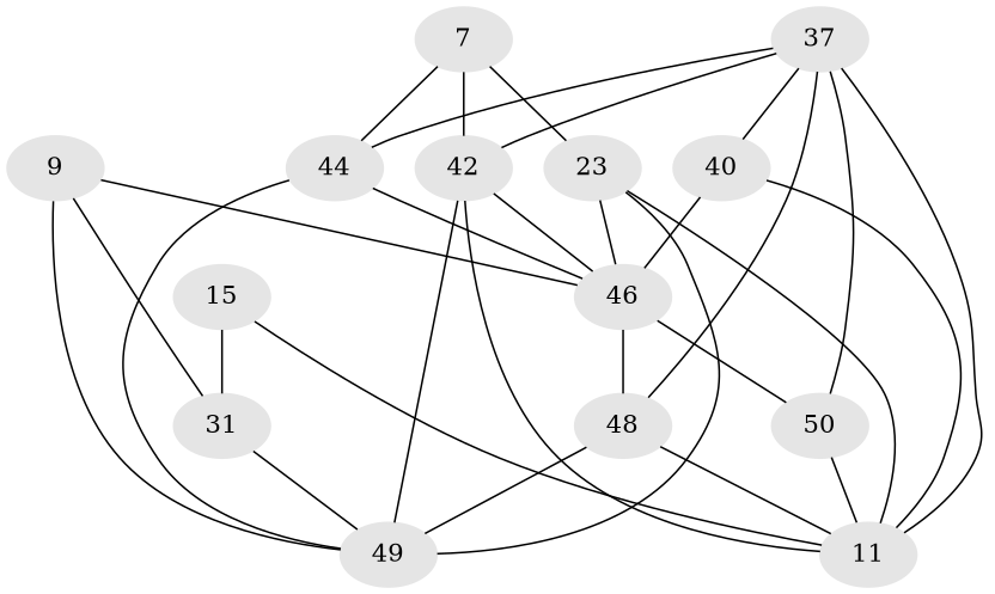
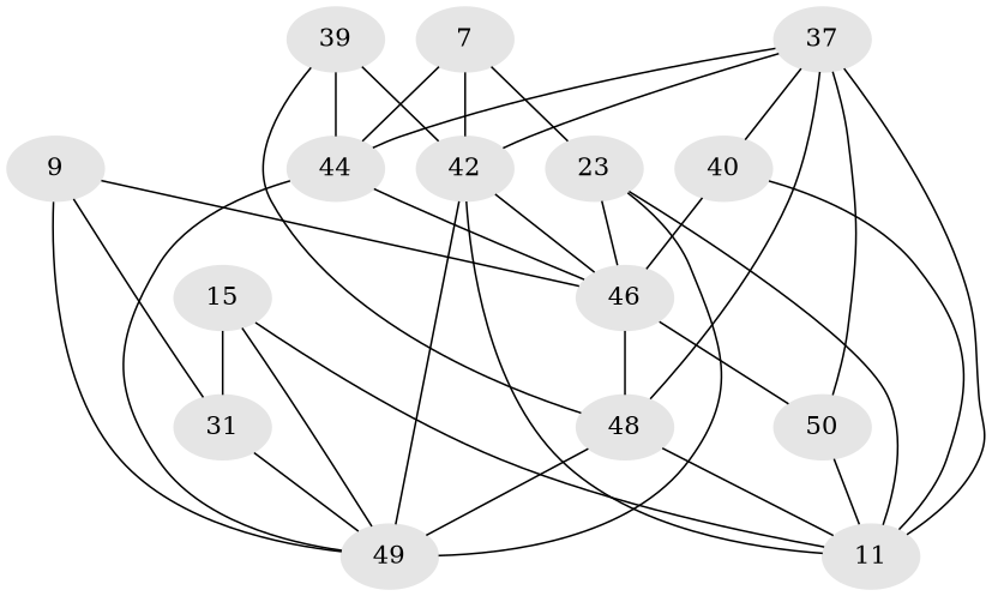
  graph {
    node [color=gray90 style=filled]
    23 [super="+11"]
    46 [super="+19+41"]
    49 [super="+10+45+35"]
    n4 [label=11 super="+29+21+36"]
    7
    42 [super="+5+16"]
    n7 [label=44 super="+22"]
    31 [super="+3"]
    9
    48 [super="+4+47+26+38"]
    50 [super="+18+33"]
    15
    37 [super="+28+30"]
    40 [super="+32"]
+   39
    23 -- 46
    23 -- 49 [weight=2]
    23 -- n4 [weight=2]
    46 -- 48 [weight=3]
    46 -- 50 [weight=2]
    7 -- 23
    7 -- 42 [weight=2]
    7 -- n7
    42 -- 46
    42 -- 49 [weight=4]
    42 -- n4 [weight=2]
    n7 -- 46 [weight=2]
    n7 -- 49
    31 -- 49 [weight=2]
    9 -- 46
    9 -- 49
    9 -- 31 [weight=2]
    48 -- 49 [weight=4]
    48 -- n4
    50 -- n4 [weight=2]
+   15 -- 49
    15 -- n4
    15 -- 31 [weight=2]
    37 -- n4 [weight=2]
    37 -- 42
    37 -- n7
    37 -- 48 [weight=5]
    37 -- 50 [weight=4]
    37 -- 40
    40 -- 46 [weight=2]
    40 -- n4 [weight=2]
+   39 -- 42 [weight=2]
+   39 -- n7
+   39 -- 48
  }
